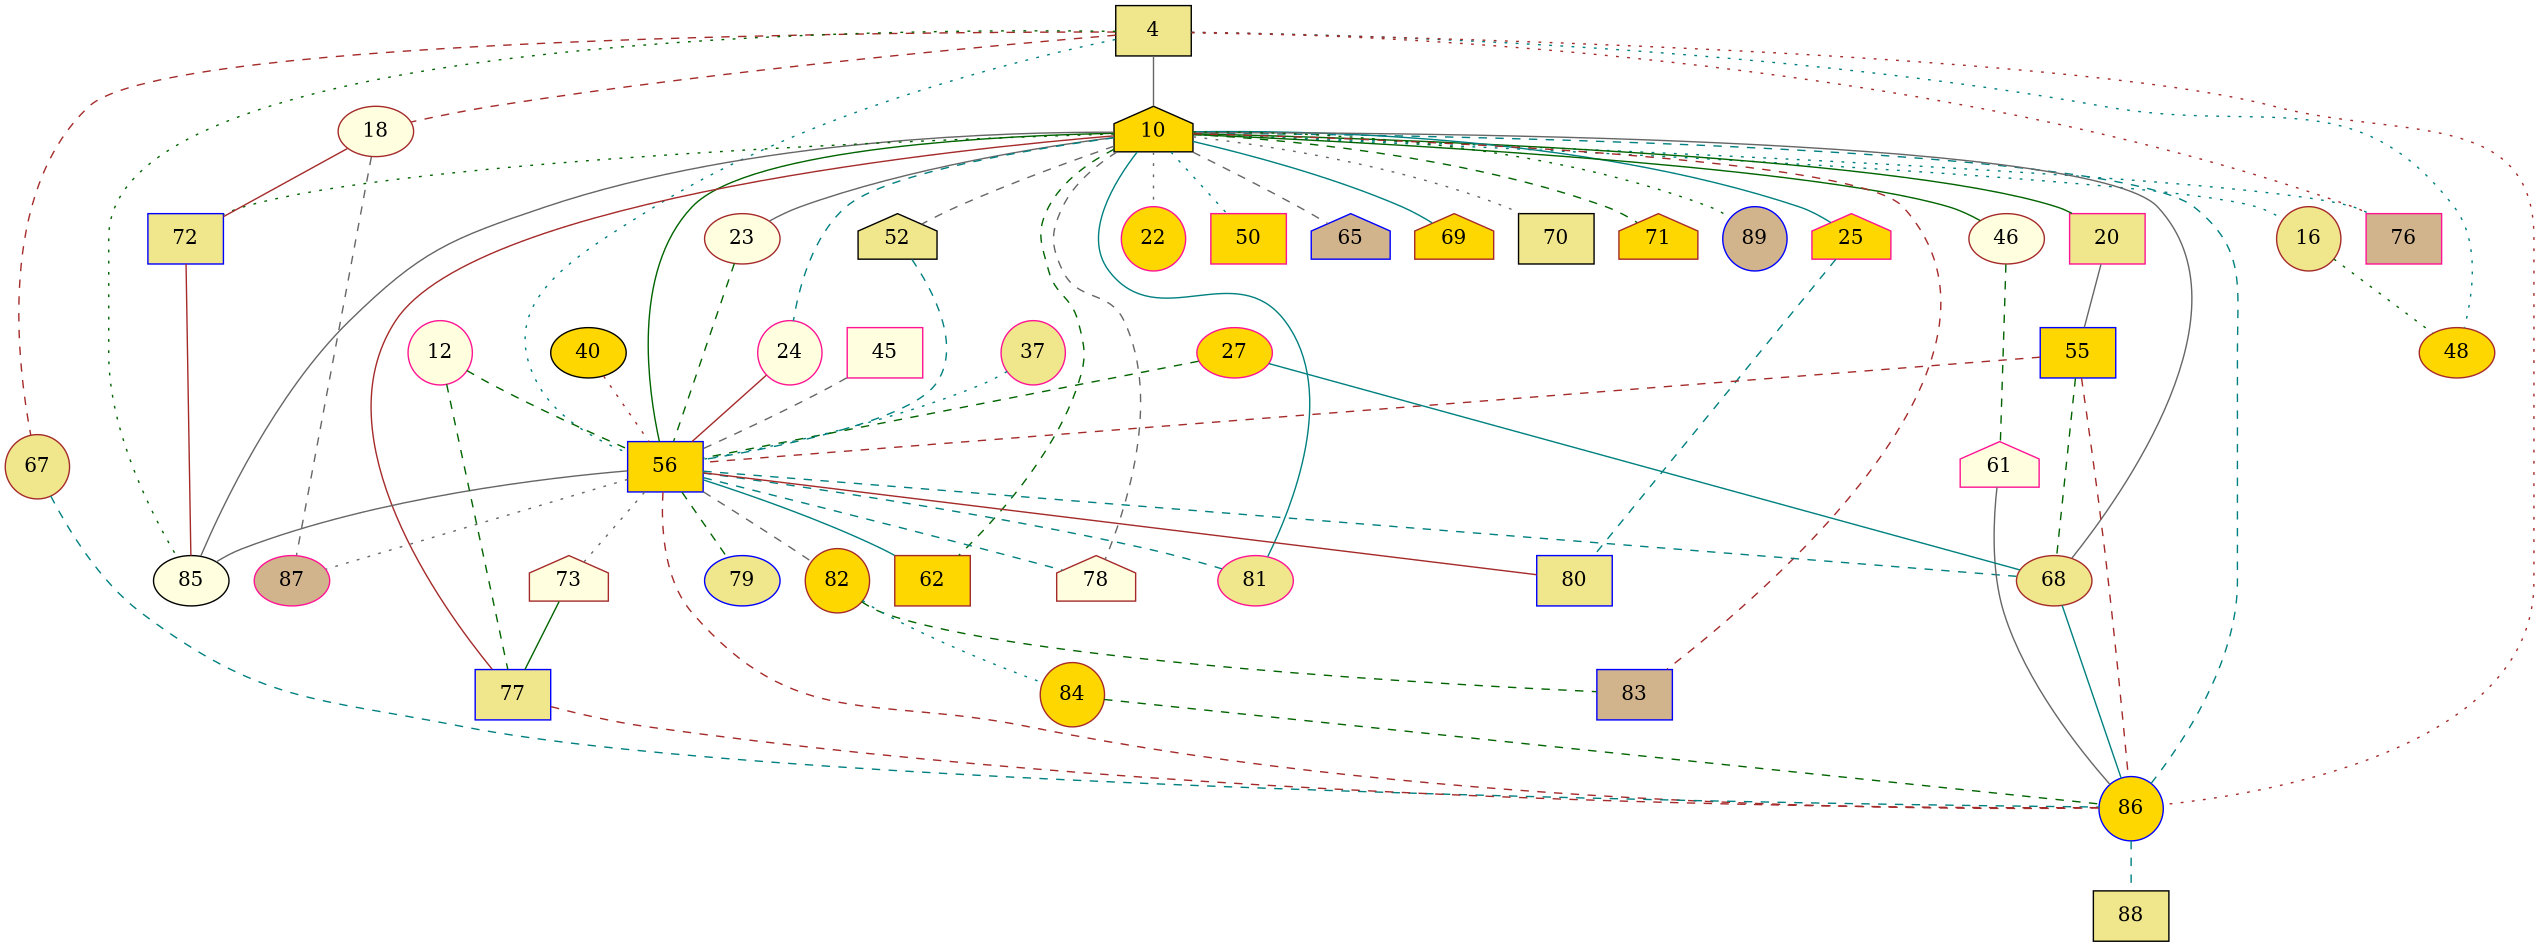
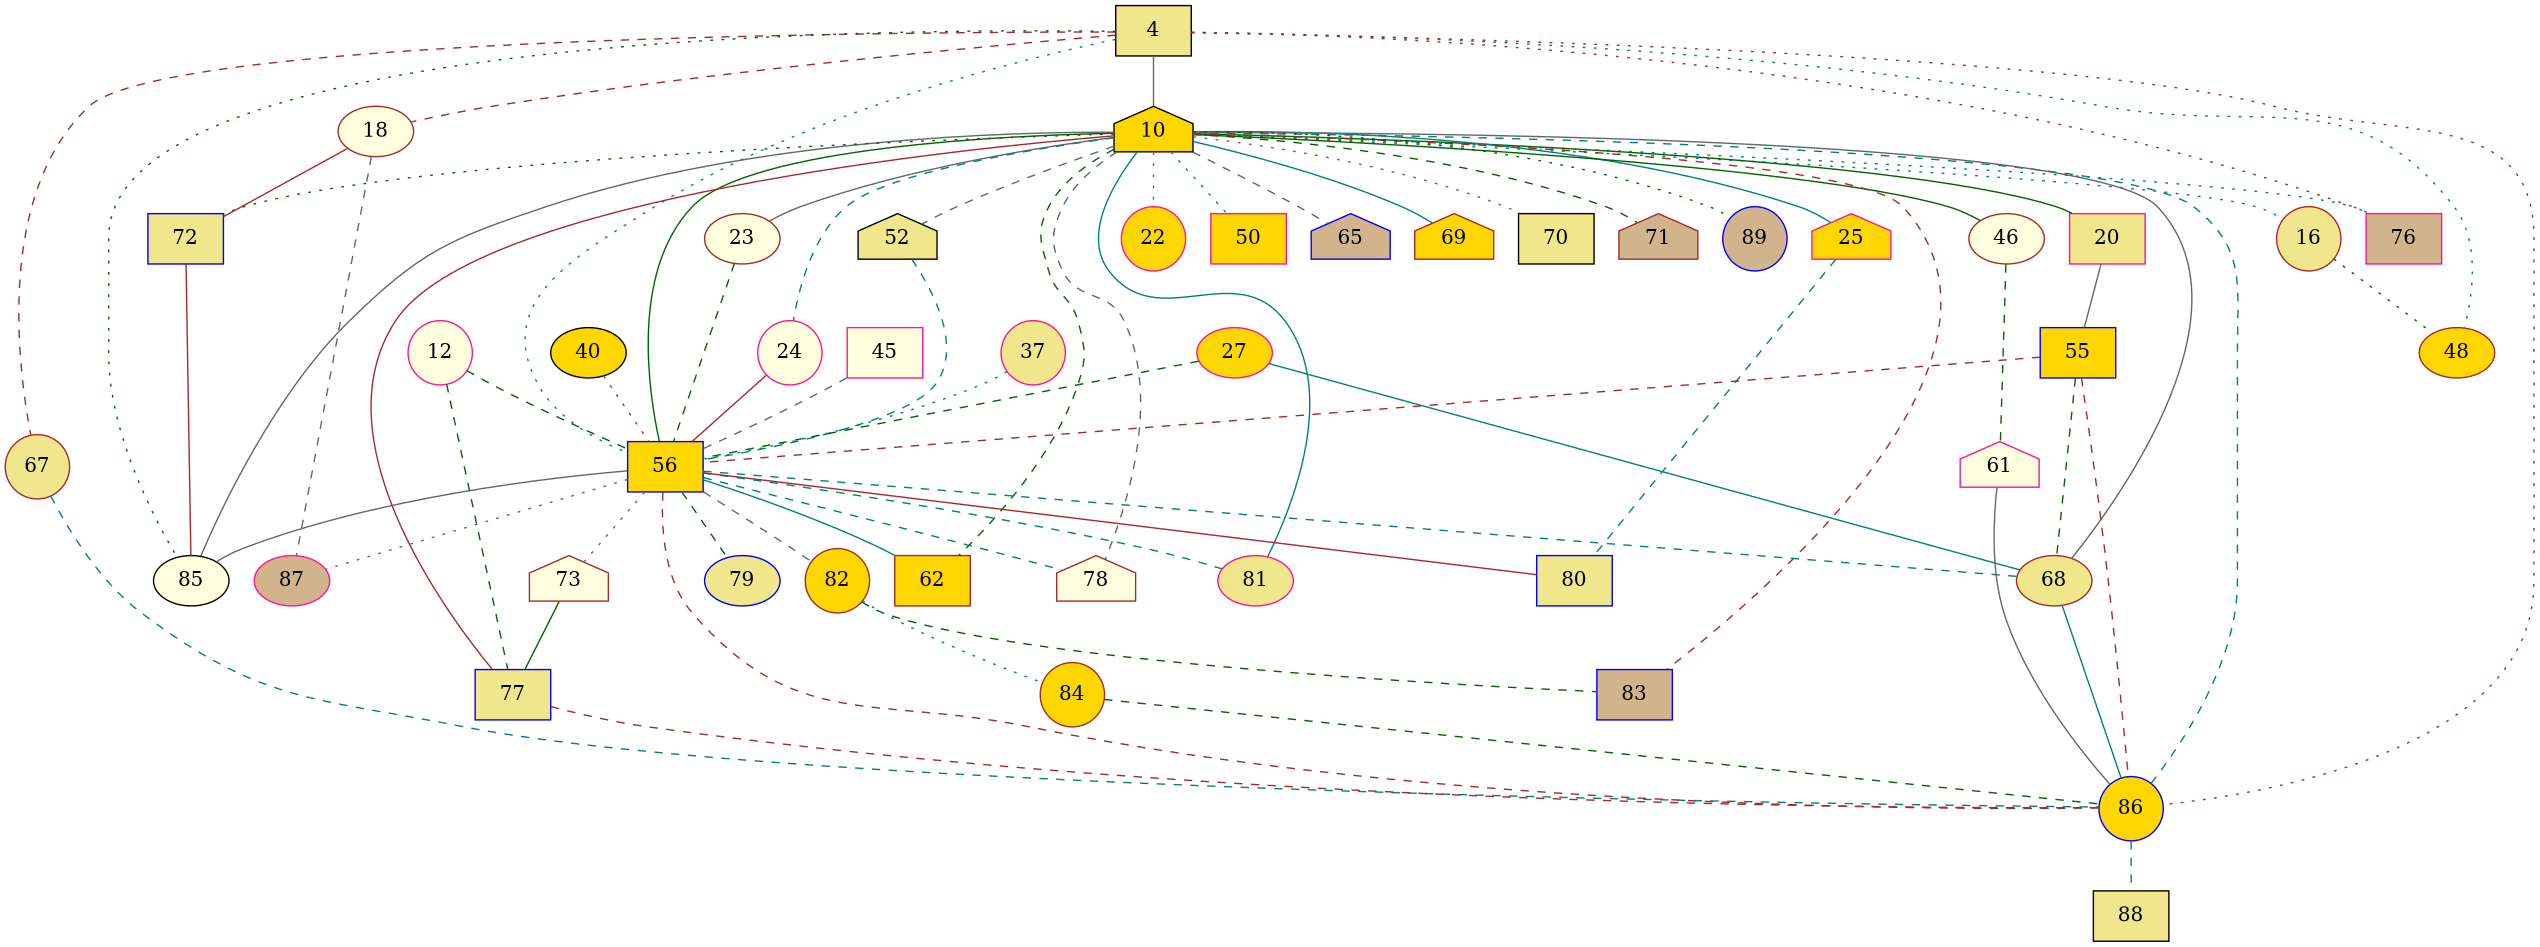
  graph {
    node [color=brown fillcolor=gold shape=box style=filled]
    edge [color=teal style=dashed]
    4 [color=black fillcolor=khaki super="+3"]
    10 [color=black shape=house super="+2+6"]
    18 [fillcolor=lightyellow shape=ellipse]
    48 [shape=ellipse super="+21"]
    56 [color=blue super="+17+47+8"]
    67 [fillcolor=khaki shape=circle]
    76 [color=deeppink fillcolor=tan]
    85 [color=black fillcolor=lightyellow shape=ellipse super="+57+54"]
    86 [color=blue shape=circle super="+35+29+43+63+75+49"]
    16 [fillcolor=khaki shape=circle]
    20 [color=deeppink fillcolor=khaki]
    22 [color=deeppink shape=circle]
    23 [fillcolor=lightyellow shape=ellipse super="+14"]
    24 [color=deeppink fillcolor=lightyellow shape=circle]
    25 [color=deeppink shape=house]
    46 [fillcolor=lightyellow shape=ellipse]
    50 [color=deeppink]
    52 [color=black fillcolor=khaki shape=house super="+31"]
    62 [super="+39"]
    65 [color=blue fillcolor=tan shape=house]
    68 [fillcolor=khaki shape=ellipse super="+33+58"]
    69 [shape=house]
    70 [color=black fillcolor=khaki super="+60"]
-   71 [shape=house]
+   71 [fillcolor=tan shape=house]
    72 [color=blue fillcolor=khaki super="+59"]
    77 [color=blue fillcolor=khaki super="+66"]
    78 [fillcolor=lightyellow shape=house]
    81 [color=deeppink fillcolor=khaki shape=ellipse]
    83 [color=blue fillcolor=tan]
    89 [color=blue fillcolor=tan shape=circle super="+74+41"]
    87 [color=deeppink fillcolor=tan shape=ellipse]
    80 [color=blue fillcolor=khaki]
    73 [fillcolor=lightyellow shape=house]
    79 [color=blue fillcolor=khaki shape=ellipse]
    82 [shape=circle]
    88 [color=black fillcolor=khaki super="+64"]
    55 [color=blue super="+15"]
    61 [color=deeppink fillcolor=lightyellow shape=house]
    12 [color=deeppink fillcolor=lightyellow shape=circle]
    27 [color=deeppink shape=ellipse]
    37 [color=deeppink fillcolor=khaki shape=circle]
    40 [color=black shape=ellipse]
    45 [color=deeppink fillcolor=lightyellow]
    84 [shape=circle]
    4 -- 10 [color=gray40 style=solid weight=8]
    4 -- 18 [color=brown weight=2]
    4 -- 48 [style=dotted weight=2]
    4 -- 56 [style=dotted weight=7]
    4 -- 67 [color=brown]
    4 -- 76 [color=brown style=dotted]
    4 -- 85 [color=darkgreen style=dotted weight=2]
    4 -- 86 [color=brown style=dotted weight=3]
    10 -- 56 [color=darkgreen style=solid weight=15]
    10 -- 76 [style=dotted]
    10 -- 85 [color=gray40 style=solid weight=4]
    10 -- 86 [weight=11]
    10 -- 16 [style=dotted weight=2]
    10 -- 20 [color=darkgreen style=solid]
    10 -- 22 [color=gray40 style=dotted weight=2]
    10 -- 23 [color=gray40 style=solid weight=2]
    10 -- 24
    10 -- 25 [style=solid weight=2]
    10 -- 46 [color=darkgreen style=solid weight=2]
    10 -- 50 [style=dotted weight=2]
    10 -- 52 [color=gray40 weight=2]
    10 -- 62 [color=darkgreen]
    10 -- 65 [color=gray40 weight=2]
    10 -- 68 [color=gray40 style=solid]
    10 -- 69 [style=solid weight=2]
    10 -- 70 [color=gray40 style=dotted weight=3]
    10 -- 71 [color=darkgreen weight=2]
    10 -- 72 [color=darkgreen style=dotted]
    10 -- 77 [color=brown style=solid weight=2]
    10 -- 78 [color=gray40]
    10 -- 81 [style=solid]
    10 -- 83 [color=brown]
    10 -- 89 [color=darkgreen style=dotted weight=4]
    18 -- 72 [color=brown style=solid]
    18 -- 87 [color=gray40]
    56 -- 85 [color=gray40 style=solid weight=2]
    56 -- 86 [color=brown weight=8]
    56 -- 62 [style=solid weight=2]
    56 -- 68
    56 -- 78
    56 -- 81
    56 -- 87 [color=gray40 style=dotted]
    56 -- 80 [color=brown style=solid]
    56 -- 73 [color=gray40 style=dotted]
    56 -- 79 [color=darkgreen weight=2]
    56 -- 82 [color=gray40 weight=2]
    67 -- 86
    86 -- 88 [weight=2]
    16 -- 48 [color=darkgreen style=dotted]
    20 -- 55 [color=gray40 style=solid]
    23 -- 56 [color=darkgreen]
    24 -- 56 [color=brown style=solid]
    25 -- 80
    46 -- 61 [color=darkgreen]
    52 -- 56
    68 -- 86 [style=solid]
    72 -- 85 [color=brown style=solid]
    77 -- 86 [color=brown weight=2]
    73 -- 77 [color=darkgreen style=solid]
    82 -- 83 [color=darkgreen]
    82 -- 84 [style=dotted]
    55 -- 56 [color=brown weight=3]
    55 -- 86 [color=brown]
    55 -- 68 [color=darkgreen]
    61 -- 86 [color=gray40 style=solid]
    12 -- 56 [color=darkgreen]
    12 -- 77 [color=darkgreen]
    27 -- 56 [color=darkgreen weight=2]
    27 -- 68 [style=solid]
    37 -- 56 [style=dotted weight=2]
    40 -- 56 [color=brown style=dotted weight=2]
    45 -- 56 [color=gray40 weight=2]
    84 -- 86 [color=darkgreen]
  }
